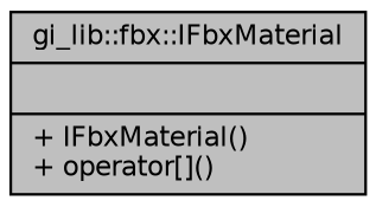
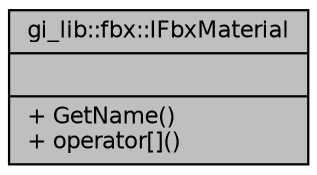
  digraph {
-   n1 [color=black fillcolor=grey75 fontcolor=black fontname=Helvetica fontsize=10 height=0.2 label="{gi_lib::fbx::IFbxMaterial\n||+ IFbxMaterial()\l+ operator[]()\l}" shape=record style=filled width=0.4]
+   n1 [color=black fillcolor=grey75 fontcolor=black fontname=Helvetica fontsize=10 height=0.2 label="{gi_lib::fbx::IFbxMaterial\n||+ GetName()\l+ operator[]()\l}" shape=record style=filled width=0.4]
  }
